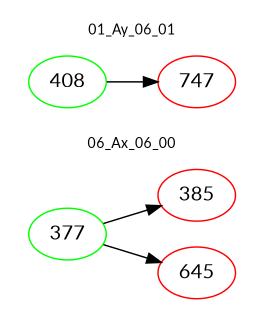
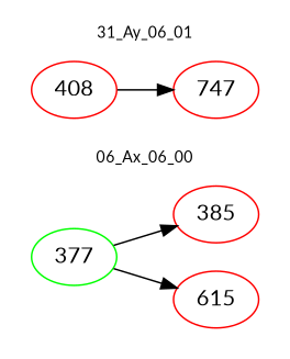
  digraph {
    fontname=Lato
    rankdir=LR
    node [color=red fontname=Lato]
    edge [color=black fontname=Lato]
    n1 [color=green label=377]
-   n2 [label=645]
+   n2 [label=615]
    n3 [label=385]
-   n4 [color=green label=408]
+   n4 [label=408]
    n5 [label=747]
    subgraph cluster_1 {
      color=white
      fontsize=10
      label="06_Ax_06_00"
      n1
      n2
      n3
    }
    subgraph cluster_2 {
      color=white
      fontsize=10
-     label="01_Ay_06_01"
+     label="31_Ay_06_01"
      n4
      n5
    }
    n1 -> n2
    n1 -> n3
    n4 -> n5
  }
